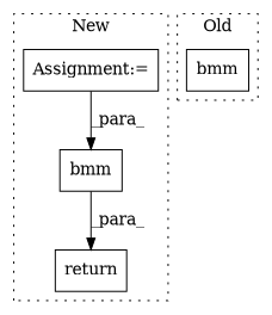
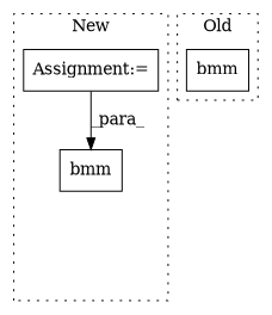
  digraph {
    node [a=32 l="4,1" shape=box]
    n1 [label=bmm s="1912,1924"]
    n2 [a=7 l=1 label="Assignment:=" s=1872]
-   n3 [a=41 l=7 label=return s=1899]
    n4 [label=bmm s="1700,1724"]
    subgraph cluster_1 {
      label=New
      style=dotted
      n1
      n2
-     n3
    }
    subgraph cluster_2 {
      label=Old
      style=dotted
      n4
    }
-   n1 -> n3 [label=_para_]
    n2 -> n1 [label=_para_]
  }
